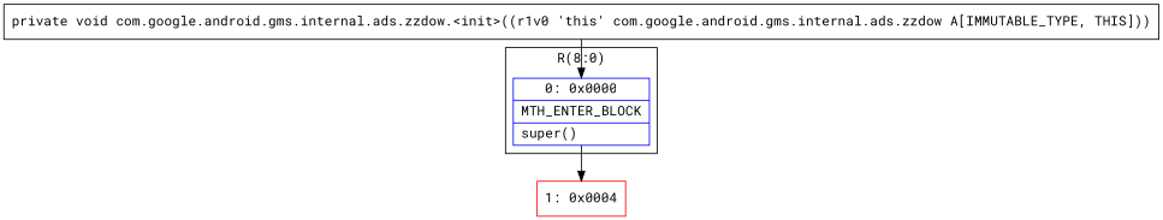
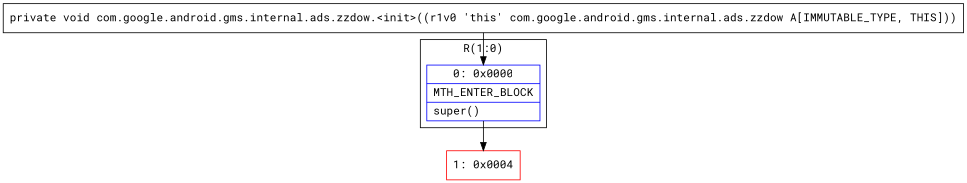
  digraph {
    fontname="Roboto Mono"
    node [shape=record fontname="Roboto Mono"]
    edge [fontname="Roboto Mono"]
    n1 [color=blue label="{0\:\ 0x0000|MTH_ENTER_BLOCK\l|super()\l}"]
    n2 [color=red label="{1\:\ 0x0004}"]
    n3 [label="{private void com.google.android.gms.internal.ads.zzdow.\<init\>((r1v0 'this' com.google.android.gms.internal.ads.zzdow A[IMMUTABLE_TYPE, THIS])) }"]
    subgraph cluster_1 {
-     label="R(8:0)"
+     label="R(1:0)"
      n1
    }
    n1 -> n2
    n3 -> n1
  }
